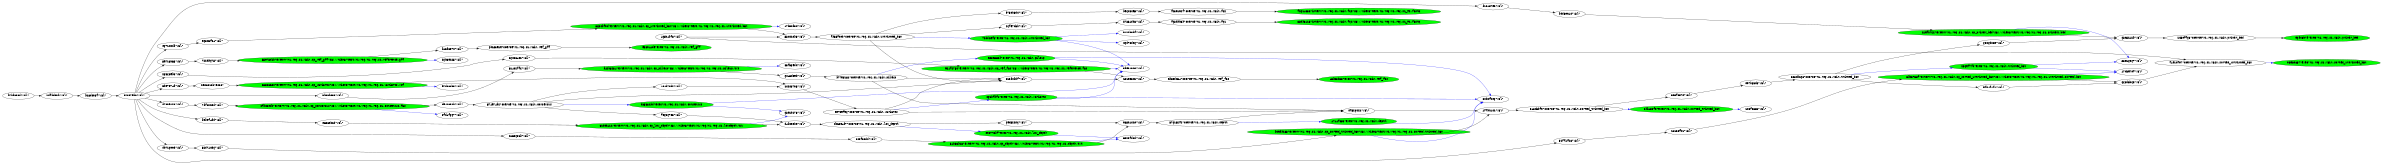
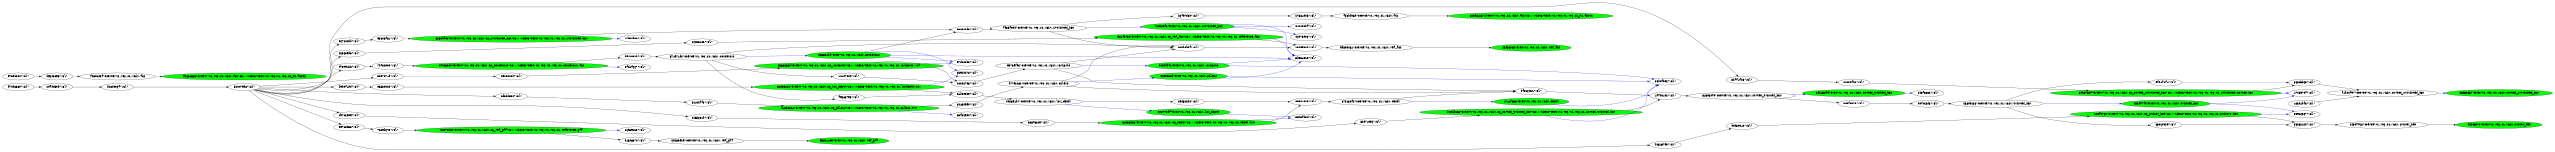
  strict digraph {
    fontname="DejaVu Sans Mono"
    rankdir=LR
    node [fontname="DejaVu Sans Mono"]
    edge [dynamic=false fontname="DejaVu Sans Mono"]
    "007b68d3-val-"
    "238dd268-coerce-n1.r06.s1.Main.trimmed_bam"
    "256ef7fd-exec-n1.r06.s1.Main.trimmed_bam" [fillcolor=green style=filled]
    "65c6dc2e-val-"
    "efc4f4f4-val-"
    "00a7759f-exec-n1.r06.s1.Main.low_depth" [fillcolor=green style=filled]
    "5525fd8d-val-"
    "81dee411-extern-n1.r06.s1.Main.cp_low_depth-s3://niema-test/n1/r06/n1.r06.s1.lowdepth.tsv" [fillcolor=green style=filled]
    "6ae1b178-val-"
    "d49c00b0-val-"
    "055a0b2d-val-"
    "0671ccd9-val-"
    "e6acafa4-val-"
    "865c9f0d-extern-n1.r06.s1.Main.cp_untrimmed_bam-s3://niema-test/n1/r06/n1.r06.s1.untrimmed.bam" [fillcolor=green style=filled]
    "0a5b4c10-val-"
    "a761a2f2-coerce-n1.r06.s1.Main.depth"
    "4744fa5a-exec-n1.r06.s1.Main.depth" [fillcolor=green style=filled]
    "df526c21-val-"
    "0aea0837-exec-n1.r06.s1.Main.sorted_untrimmed_bam" [fillcolor=green style=filled]
    "2a58aa5c-extern-n1.r06.s1.Main.cp_variants-s3://niema-test/n1/r06/n1.r06.s1.variants.vcf" [fillcolor=green style=filled]
    "1c2c6703-val-"
    "e7da8dc5-val-"
-   "0ecac1ab-val-" [label="0ecac1ab-ecac-"]
+   "0ecac1ab-val-"
    "39b3738f-extern-n1.r06.s1.Main.cp_sorted_untrimmed_bam-s3://niema-test/n1/r06/n1.r06.s1.untrimmed.sorted.bam" [fillcolor=green style=filled]
    "47dae70f-val-"
    "668d3b6a-val-"
    "11128fb1-val-"
    "11a56819-val-"
    "3c5f3add-val-"
    "a4b38913-extern-n1.r06.s1.Main.cp_depth-s3://niema-test/n1/r06/n1.r06.s1.depth.txt" [fillcolor=green style=filled]
    "11efb762-extern-n1.r06.s1.Main.cp_primer_bed-s3://niema-test/n1/r06/n1.r06.s1.primers.bed" [fillcolor=green style=filled]
    "53e16067-val-"
    "6a052429-val-"
    "1c50ff68-coerce-n1.r06.s1.Main.primer_bed"
    "131eeac2-val-"
    "e93edc34-coerce-n1.r06.s1.Main.ref_fas"
    "4a93ab85-exec-n1.r06.s1.Main.ref_fas" [fillcolor=green style=filled]
    "e07aefe6-coerce-n1.r06.s1.Main.variants"
    "8259c9df-val-"
    "c62bf9f1-exec-n1.r06.s1.Main.variants" [fillcolor=green style=filled]
    "e69c8b79-exec-n1.r06.s1.Main.primer_bed" [fillcolor=green style=filled]
    "1df9d509-val-"
    "918dc06f-val-"
    "52cc7e9a-val-"
    "26368e9a-val-"
    "26c8a4c2-val-"
    "e64f275c-extern-n1.r06.s1.Main.cp_ref_fas-s3://niema-test/n1/r06/n1.r06.s1.reference.fas" [fillcolor=green style=filled]
    "59e34a15-val-"
    "26fe7d8b-val-"
    "27aa4dba-val-"
    "f6ab9b39-coerce-n1.r06.s1.Main.fq1"
    "8ad98415-intern-n1.r06.s1.Main.fq1-s3://niema-test/n1/r06/n1.r06.s1_R1.fastq" [fillcolor=green style=filled]
    "31ff4f28-val-"
    "899458fe-exec-n1.r06.s1.Main.sorted_trimmed_bam" [fillcolor=green style=filled]
    "1c8f3832-val-"
    "348d3bf0-coerce-n1.r06.s1.Main.sorted_trimmed_bam"
    "ac5f8370-val-"
    "35073d1b-extern-n1.r06.s1.Main.cp_ref_gff-s3://niema-test/n1/r06/n1.r06.s1.reference.gff" [fillcolor=green style=filled]
    "26b3e125-val-"
    "9439857c-val-"
    "6015ae1e-coerce-n1.r06.s1.Main.ref_gff"
    "3933955c-val-"
    "a14c2ff6-val-"
    "942b82a4-extern-n1.r06.s1.Main.cp_pileup-s3://niema-test/n1/r06/n1.r06.s1.pileup.txt" [fillcolor=green style=filled]
    "f491cf07-coerce-n1.r06.s1.Main.sorted_untrimmed_bam"
    "3b073749-val-"
    "463b49f8-val-"
    "5acc1093-val-"
    "f935f00b-coerce-n1.r06.s1.Main.untrimmed_bam"
    "8cbcfb06-val-"
    "4c4d7cd2-val-"
    "4ff9b4c1-val-"
    "5e718b35-val-"
    "9090f49d-val-"
    "915457e0-val-"
    "d780e428-val-"
    "db71600e-val-"
    "722e9675-val-"
    "9dd3004c-val-"
    "79f8200d-val-"
    "a2d74ce6-val-"
    "574e7492-coerce-n1.r06.s1.Main.consensus"
    "da5a819d-exec-n1.r06.s1.Main.consensus" [fillcolor=green style=filled]
    "fe6867e3-val-"
    "72dd1ef3-exec-n1.r06.s1.Main.untrimmed_bam" [fillcolor=green style=filled]
    "e750b3dc-val-"
    "e38044de-exec-n1.r06.s1.Main.ref_gff" [fillcolor=green style=filled]
    "6c45deeb-val-"
    "977e6181-coerce-n1.r06.s1.Main.pileup"
    "e5505839-exec-n1.r06.s1.Main.pileup" [fillcolor=green style=filled]
    "6ed522d6-val-"
    "0411b8bf-val-"
    "c6d7ad06-val-"
    "cf9c30db-extern-n1.r06.s1.Main.cp_consensus-s3://niema-test/n1/r06/n1.r06.s1.consensus.fas" [fillcolor=green style=filled]
    "8fd4f667-val-"
    "de41831b-val-"
    "db25e497-coerce-n1.r06.s1.Main.low_depth"
    "47b5c9ac-val-"
    "83f36edc-val-"
    "97b9a3ad-val-"
    "9ce991a3-extern-n1.r06.s1.Main.cp_sorted_trimmed_bam-s3://niema-test/n1/r06/n1.r06.s1.sorted.trimmed.bam" [fillcolor=green style=filled]
    "9e6cace5-val-"
    "f2a0102f-coerce-n1.r06.s1.Main.fq2"
    "f2614a3a-intern-n1.r06.s1.Main.fq2-s3://niema-test/n1/r06/n1.r06.s1_R2.fastq" [fillcolor=green style=filled]
    "007b68d3-val-" -> "238dd268-coerce-n1.r06.s1.Main.trimmed_bam"
    "238dd268-coerce-n1.r06.s1.Main.trimmed_bam" -> "256ef7fd-exec-n1.r06.s1.Main.trimmed_bam" [color=blue dynamic=true]
    "238dd268-coerce-n1.r06.s1.Main.trimmed_bam" -> "65c6dc2e-val-"
    "238dd268-coerce-n1.r06.s1.Main.trimmed_bam" -> "efc4f4f4-val-"
    "256ef7fd-exec-n1.r06.s1.Main.trimmed_bam" -> "47dae70f-val-" [color=blue dynamic=true]
    "256ef7fd-exec-n1.r06.s1.Main.trimmed_bam" -> "53e16067-val-" [color=blue dynamic=true]
    "65c6dc2e-val-" -> "6a052429-val-"
    "efc4f4f4-val-" -> "668d3b6a-val-"
    "00a7759f-exec-n1.r06.s1.Main.low_depth" -> "5525fd8d-val-" [color=blue dynamic=true]
    "81dee411-extern-n1.r06.s1.Main.cp_low_depth-s3://niema-test/n1/r06/n1.r06.s1.lowdepth.tsv" -> "6ae1b178-val-" [color=blue dynamic=true]
    "81dee411-extern-n1.r06.s1.Main.cp_low_depth-s3://niema-test/n1/r06/n1.r06.s1.lowdepth.tsv" -> "d49c00b0-val-"
    "d49c00b0-val-" -> "db25e497-coerce-n1.r06.s1.Main.low_depth"
    "055a0b2d-val-" -> "81dee411-extern-n1.r06.s1.Main.cp_low_depth-s3://niema-test/n1/r06/n1.r06.s1.lowdepth.tsv"
    "0671ccd9-val-" -> "e6acafa4-val-"
    "e6acafa4-val-" -> "865c9f0d-extern-n1.r06.s1.Main.cp_untrimmed_bam-s3://niema-test/n1/r06/n1.r06.s1.untrimmed.bam"
    "865c9f0d-extern-n1.r06.s1.Main.cp_untrimmed_bam-s3://niema-test/n1/r06/n1.r06.s1.untrimmed.bam" -> "5acc1093-val-"
    "865c9f0d-extern-n1.r06.s1.Main.cp_untrimmed_bam-s3://niema-test/n1/r06/n1.r06.s1.untrimmed.bam" -> "47b5c9ac-val-" [color=blue dynamic=true]
    "0a5b4c10-val-" -> "a761a2f2-coerce-n1.r06.s1.Main.depth"
    "a761a2f2-coerce-n1.r06.s1.Main.depth" -> "4744fa5a-exec-n1.r06.s1.Main.depth" [color=blue dynamic=true]
    "a761a2f2-coerce-n1.r06.s1.Main.depth" -> "df526c21-val-"
    "4744fa5a-exec-n1.r06.s1.Main.depth" -> "8cbcfb06-val-" [color=blue dynamic=true]
    "df526c21-val-" -> "4ff9b4c1-val-"
    "2a58aa5c-extern-n1.r06.s1.Main.cp_variants-s3://niema-test/n1/r06/n1.r06.s1.variants.vcf" -> "1c2c6703-val-"
    "2a58aa5c-extern-n1.r06.s1.Main.cp_variants-s3://niema-test/n1/r06/n1.r06.s1.variants.vcf" -> "e7da8dc5-val-" [color=blue dynamic=true]
    "1c2c6703-val-" -> "e07aefe6-coerce-n1.r06.s1.Main.variants"
    "0ecac1ab-val-" -> "2a58aa5c-extern-n1.r06.s1.Main.cp_variants-s3://niema-test/n1/r06/n1.r06.s1.variants.vcf"
    "39b3738f-extern-n1.r06.s1.Main.cp_sorted_untrimmed_bam-s3://niema-test/n1/r06/n1.r06.s1.untrimmed.sorted.bam" -> "47dae70f-val-" [color=blue dynamic=true]
    "39b3738f-extern-n1.r06.s1.Main.cp_sorted_untrimmed_bam-s3://niema-test/n1/r06/n1.r06.s1.untrimmed.sorted.bam" -> "668d3b6a-val-"
    "668d3b6a-val-" -> "f491cf07-coerce-n1.r06.s1.Main.sorted_untrimmed_bam"
    "11128fb1-val-" -> "39b3738f-extern-n1.r06.s1.Main.cp_sorted_untrimmed_bam-s3://niema-test/n1/r06/n1.r06.s1.untrimmed.sorted.bam"
    "11a56819-val-" -> "3c5f3add-val-"
    "3c5f3add-val-" -> "a4b38913-extern-n1.r06.s1.Main.cp_depth-s3://niema-test/n1/r06/n1.r06.s1.depth.txt"
    "a4b38913-extern-n1.r06.s1.Main.cp_depth-s3://niema-test/n1/r06/n1.r06.s1.depth.txt" -> "5525fd8d-val-" [color=blue dynamic=true]
    "a4b38913-extern-n1.r06.s1.Main.cp_depth-s3://niema-test/n1/r06/n1.r06.s1.depth.txt" -> "0a5b4c10-val-"
    "11efb762-extern-n1.r06.s1.Main.cp_primer_bed-s3://niema-test/n1/r06/n1.r06.s1.primers.bed" -> "53e16067-val-" [color=blue dynamic=true]
    "11efb762-extern-n1.r06.s1.Main.cp_primer_bed-s3://niema-test/n1/r06/n1.r06.s1.primers.bed" -> "6a052429-val-"
    "6a052429-val-" -> "1c50ff68-coerce-n1.r06.s1.Main.primer_bed"
    "1c50ff68-coerce-n1.r06.s1.Main.primer_bed" -> "e69c8b79-exec-n1.r06.s1.Main.primer_bed"
    "131eeac2-val-" -> "e93edc34-coerce-n1.r06.s1.Main.ref_fas"
    "e93edc34-coerce-n1.r06.s1.Main.ref_fas" -> "4a93ab85-exec-n1.r06.s1.Main.ref_fas"
    "e07aefe6-coerce-n1.r06.s1.Main.variants" -> "df526c21-val-"
    "e07aefe6-coerce-n1.r06.s1.Main.variants" -> "8259c9df-val-"
    "e07aefe6-coerce-n1.r06.s1.Main.variants" -> "c62bf9f1-exec-n1.r06.s1.Main.variants" [color=blue dynamic=true]
    "8259c9df-val-" -> "131eeac2-val-"
    "c62bf9f1-exec-n1.r06.s1.Main.variants" -> "59e34a15-val-" [color=blue dynamic=true]
    "c62bf9f1-exec-n1.r06.s1.Main.variants" -> "8cbcfb06-val-" [color=blue dynamic=true]
    "1df9d509-val-" -> "918dc06f-val-"
    "918dc06f-val-" -> "52cc7e9a-val-"
    "52cc7e9a-val-" -> "0671ccd9-val-"
    "52cc7e9a-val-" -> "11a56819-val-"
    "52cc7e9a-val-" -> "26368e9a-val-"
    "52cc7e9a-val-" -> "31ff4f28-val-"
    "52cc7e9a-val-" -> "3933955c-val-"
    "52cc7e9a-val-" -> "3b073749-val-"
    "52cc7e9a-val-" -> "5e718b35-val-"
    "52cc7e9a-val-" -> "9090f49d-val-"
    "52cc7e9a-val-" -> "915457e0-val-"
    "52cc7e9a-val-" -> "d780e428-val-"
    "52cc7e9a-val-" -> "db71600e-val-"
    "26368e9a-val-" -> "26c8a4c2-val-"
    "26c8a4c2-val-" -> "e64f275c-extern-n1.r06.s1.Main.cp_ref_fas-s3://niema-test/n1/r06/n1.r06.s1.reference.fas"
    "e64f275c-extern-n1.r06.s1.Main.cp_ref_fas-s3://niema-test/n1/r06/n1.r06.s1.reference.fas" -> "131eeac2-val-"
    "e64f275c-extern-n1.r06.s1.Main.cp_ref_fas-s3://niema-test/n1/r06/n1.r06.s1.reference.fas" -> "59e34a15-val-" [color=blue dynamic=true]
    "26fe7d8b-val-" -> "27aa4dba-val-"
    "27aa4dba-val-" -> "f6ab9b39-coerce-n1.r06.s1.Main.fq1"
    "f6ab9b39-coerce-n1.r06.s1.Main.fq1" -> "8ad98415-intern-n1.r06.s1.Main.fq1-s3://niema-test/n1/r06/n1.r06.s1_R1.fastq"
    "31ff4f28-val-" -> "11128fb1-val-"
    "899458fe-exec-n1.r06.s1.Main.sorted_trimmed_bam" -> "1c8f3832-val-" [color=blue dynamic=true]
    "348d3bf0-coerce-n1.r06.s1.Main.sorted_trimmed_bam" -> "899458fe-exec-n1.r06.s1.Main.sorted_trimmed_bam" [color=blue dynamic=true]
    "348d3bf0-coerce-n1.r06.s1.Main.sorted_trimmed_bam" -> "ac5f8370-val-"
    "ac5f8370-val-" -> "007b68d3-val-"
    "35073d1b-extern-n1.r06.s1.Main.cp_ref_gff-s3://niema-test/n1/r06/n1.r06.s1.reference.gff" -> "26b3e125-val-" [color=blue dynamic=true]
    "35073d1b-extern-n1.r06.s1.Main.cp_ref_gff-s3://niema-test/n1/r06/n1.r06.s1.reference.gff" -> "9439857c-val-"
    "9439857c-val-" -> "6015ae1e-coerce-n1.r06.s1.Main.ref_gff"
    "6015ae1e-coerce-n1.r06.s1.Main.ref_gff" -> "e38044de-exec-n1.r06.s1.Main.ref_gff"
    "3933955c-val-" -> "a14c2ff6-val-"
    "a14c2ff6-val-" -> "942b82a4-extern-n1.r06.s1.Main.cp_pileup-s3://niema-test/n1/r06/n1.r06.s1.pileup.txt"
    "942b82a4-extern-n1.r06.s1.Main.cp_pileup-s3://niema-test/n1/r06/n1.r06.s1.pileup.txt" -> "6c45deeb-val-"
    "942b82a4-extern-n1.r06.s1.Main.cp_pileup-s3://niema-test/n1/r06/n1.r06.s1.pileup.txt" -> "83f36edc-val-" [color=blue dynamic=true]
    "f491cf07-coerce-n1.r06.s1.Main.sorted_untrimmed_bam" -> "0aea0837-exec-n1.r06.s1.Main.sorted_untrimmed_bam" [color=blue dynamic=true]
    "3b073749-val-" -> "0ecac1ab-val-"
    "463b49f8-val-" -> "f491cf07-coerce-n1.r06.s1.Main.sorted_untrimmed_bam"
-   "463b49f8-val-" -> "5acc1093-val-"
+   "da5a819d-exec-n1.r06.s1.Main.consensus" -> "5acc1093-val-"
    "5acc1093-val-" -> "f935f00b-coerce-n1.r06.s1.Main.untrimmed_bam"
    "f935f00b-coerce-n1.r06.s1.Main.untrimmed_bam" -> "8259c9df-val-"
    "f935f00b-coerce-n1.r06.s1.Main.untrimmed_bam" -> "26fe7d8b-val-"
    "f935f00b-coerce-n1.r06.s1.Main.untrimmed_bam" -> "72dd1ef3-exec-n1.r06.s1.Main.untrimmed_bam" [color=blue dynamic=true]
-   "f935f00b-coerce-n1.r06.s1.Main.untrimmed_bam" -> "e750b3dc-val-"
    "4c4d7cd2-val-" -> "1c2c6703-val-"
    "4ff9b4c1-val-" -> "348d3bf0-coerce-n1.r06.s1.Main.sorted_trimmed_bam"
    "5e718b35-val-" -> "722e9675-val-"
    "9090f49d-val-" -> "055a0b2d-val-"
    "915457e0-val-" -> "9dd3004c-val-"
    "d780e428-val-" -> "79f8200d-val-"
    "db71600e-val-" -> "a2d74ce6-val-"
    "722e9675-val-" -> "35073d1b-extern-n1.r06.s1.Main.cp_ref_gff-s3://niema-test/n1/r06/n1.r06.s1.reference.gff"
    "9dd3004c-val-" -> "11efb762-extern-n1.r06.s1.Main.cp_primer_bed-s3://niema-test/n1/r06/n1.r06.s1.primers.bed"
    "79f8200d-val-" -> "cf9c30db-extern-n1.r06.s1.Main.cp_consensus-s3://niema-test/n1/r06/n1.r06.s1.consensus.fas"
    "a2d74ce6-val-" -> "9ce991a3-extern-n1.r06.s1.Main.cp_sorted_trimmed_bam-s3://niema-test/n1/r06/n1.r06.s1.sorted.trimmed.bam"
    "574e7492-coerce-n1.r06.s1.Main.consensus" -> "8259c9df-val-"
    "574e7492-coerce-n1.r06.s1.Main.consensus" -> "4c4d7cd2-val-"
    "574e7492-coerce-n1.r06.s1.Main.consensus" -> "da5a819d-exec-n1.r06.s1.Main.consensus" [color=blue dynamic=true]
    "574e7492-coerce-n1.r06.s1.Main.consensus" -> "fe6867e3-val-"
    "da5a819d-exec-n1.r06.s1.Main.consensus" -> "6ae1b178-val-" [color=blue dynamic=true]
+   "da5a819d-exec-n1.r06.s1.Main.consensus" -> "e7da8dc5-val-" [color=blue dynamic=true]
    "da5a819d-exec-n1.r06.s1.Main.consensus" -> "59e34a15-val-" [color=blue dynamic=true]
    "fe6867e3-val-" -> "d49c00b0-val-"
    "72dd1ef3-exec-n1.r06.s1.Main.untrimmed_bam" -> "59e34a15-val-" [color=blue dynamic=true]
    "72dd1ef3-exec-n1.r06.s1.Main.untrimmed_bam" -> "0411b8bf-val-" [color=blue dynamic=true]
    "72dd1ef3-exec-n1.r06.s1.Main.untrimmed_bam" -> "c6d7ad06-val-" [color=blue dynamic=true]
    "e750b3dc-val-" -> "9e6cace5-val-"
    "6c45deeb-val-" -> "977e6181-coerce-n1.r06.s1.Main.pileup"
    "977e6181-coerce-n1.r06.s1.Main.pileup" -> "df526c21-val-"
    "977e6181-coerce-n1.r06.s1.Main.pileup" -> "8259c9df-val-"
    "977e6181-coerce-n1.r06.s1.Main.pileup" -> "e5505839-exec-n1.r06.s1.Main.pileup" [color=blue dynamic=true]
    "e5505839-exec-n1.r06.s1.Main.pileup" -> "59e34a15-val-" [color=blue dynamic=true]
    "e5505839-exec-n1.r06.s1.Main.pileup" -> "8cbcfb06-val-" [color=blue dynamic=true]
    "6ed522d6-val-" -> "0a5b4c10-val-"
    "cf9c30db-extern-n1.r06.s1.Main.cp_consensus-s3://niema-test/n1/r06/n1.r06.s1.consensus.fas" -> "8fd4f667-val-" [color=blue dynamic=true]
    "cf9c30db-extern-n1.r06.s1.Main.cp_consensus-s3://niema-test/n1/r06/n1.r06.s1.consensus.fas" -> "de41831b-val-"
    "de41831b-val-" -> "574e7492-coerce-n1.r06.s1.Main.consensus"
    "db25e497-coerce-n1.r06.s1.Main.low_depth" -> "00a7759f-exec-n1.r06.s1.Main.low_depth" [color=blue dynamic=true]
    "db25e497-coerce-n1.r06.s1.Main.low_depth" -> "6ed522d6-val-"
    "97b9a3ad-val-" -> "1df9d509-val-"
    "9ce991a3-extern-n1.r06.s1.Main.cp_sorted_trimmed_bam-s3://niema-test/n1/r06/n1.r06.s1.sorted.trimmed.bam" -> "8cbcfb06-val-" [color=blue dynamic=true]
    "9ce991a3-extern-n1.r06.s1.Main.cp_sorted_trimmed_bam-s3://niema-test/n1/r06/n1.r06.s1.sorted.trimmed.bam" -> "4ff9b4c1-val-"
    "9e6cace5-val-" -> "f2a0102f-coerce-n1.r06.s1.Main.fq2"
    "f2a0102f-coerce-n1.r06.s1.Main.fq2" -> "f2614a3a-intern-n1.r06.s1.Main.fq2-s3://niema-test/n1/r06/n1.r06.s1_R2.fastq"
  }
